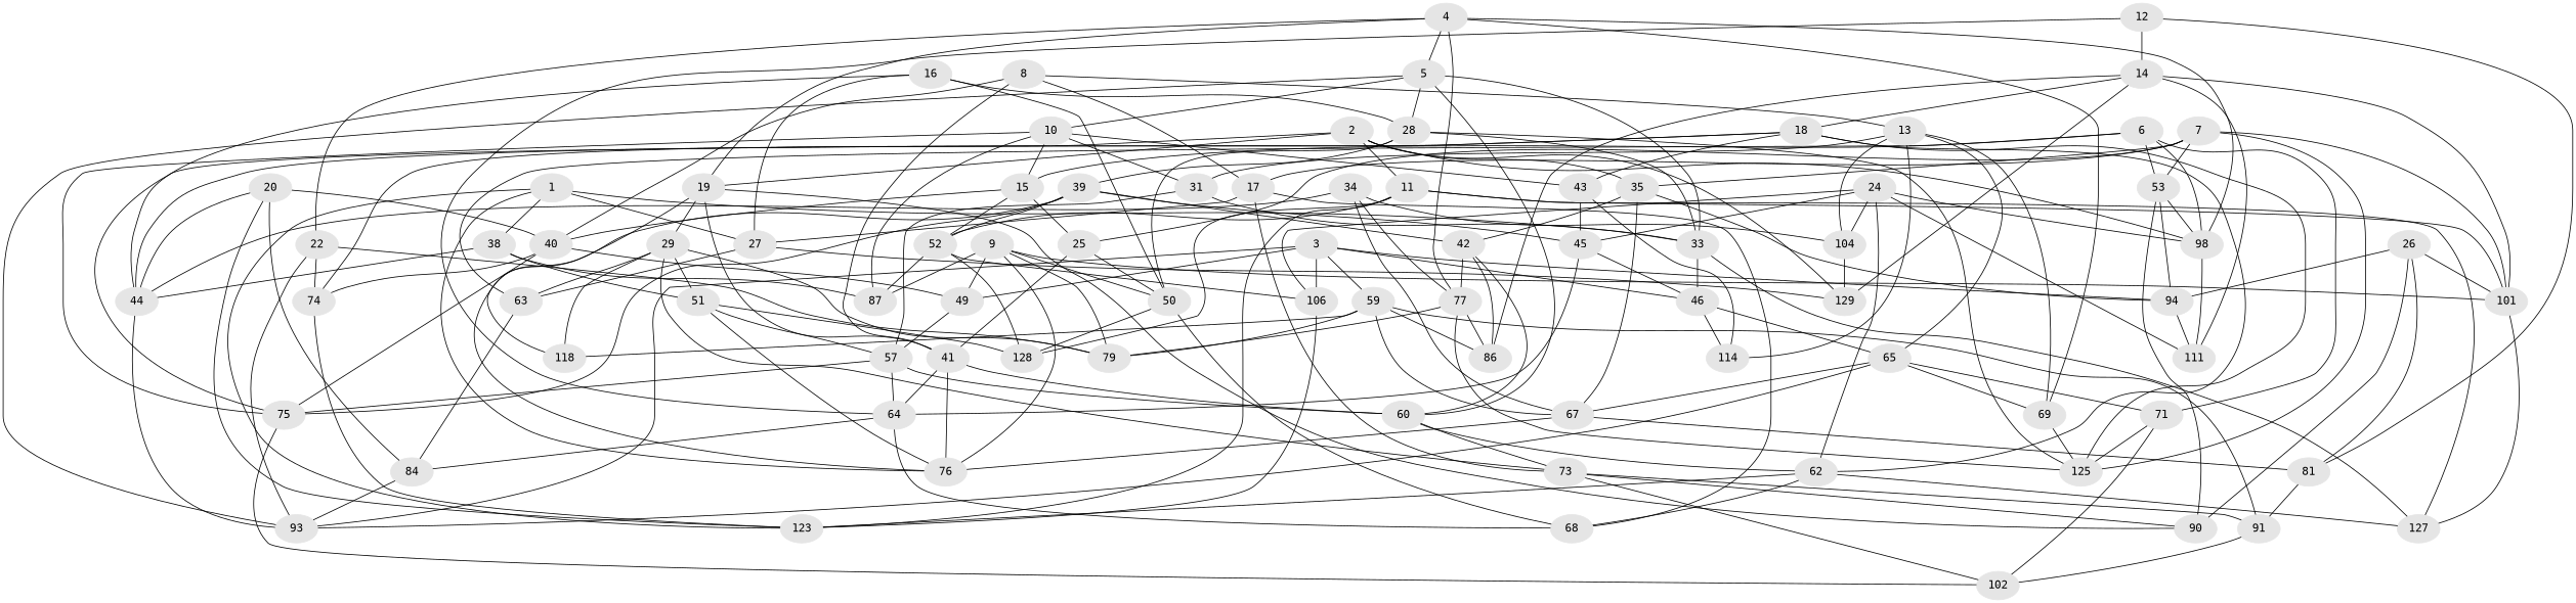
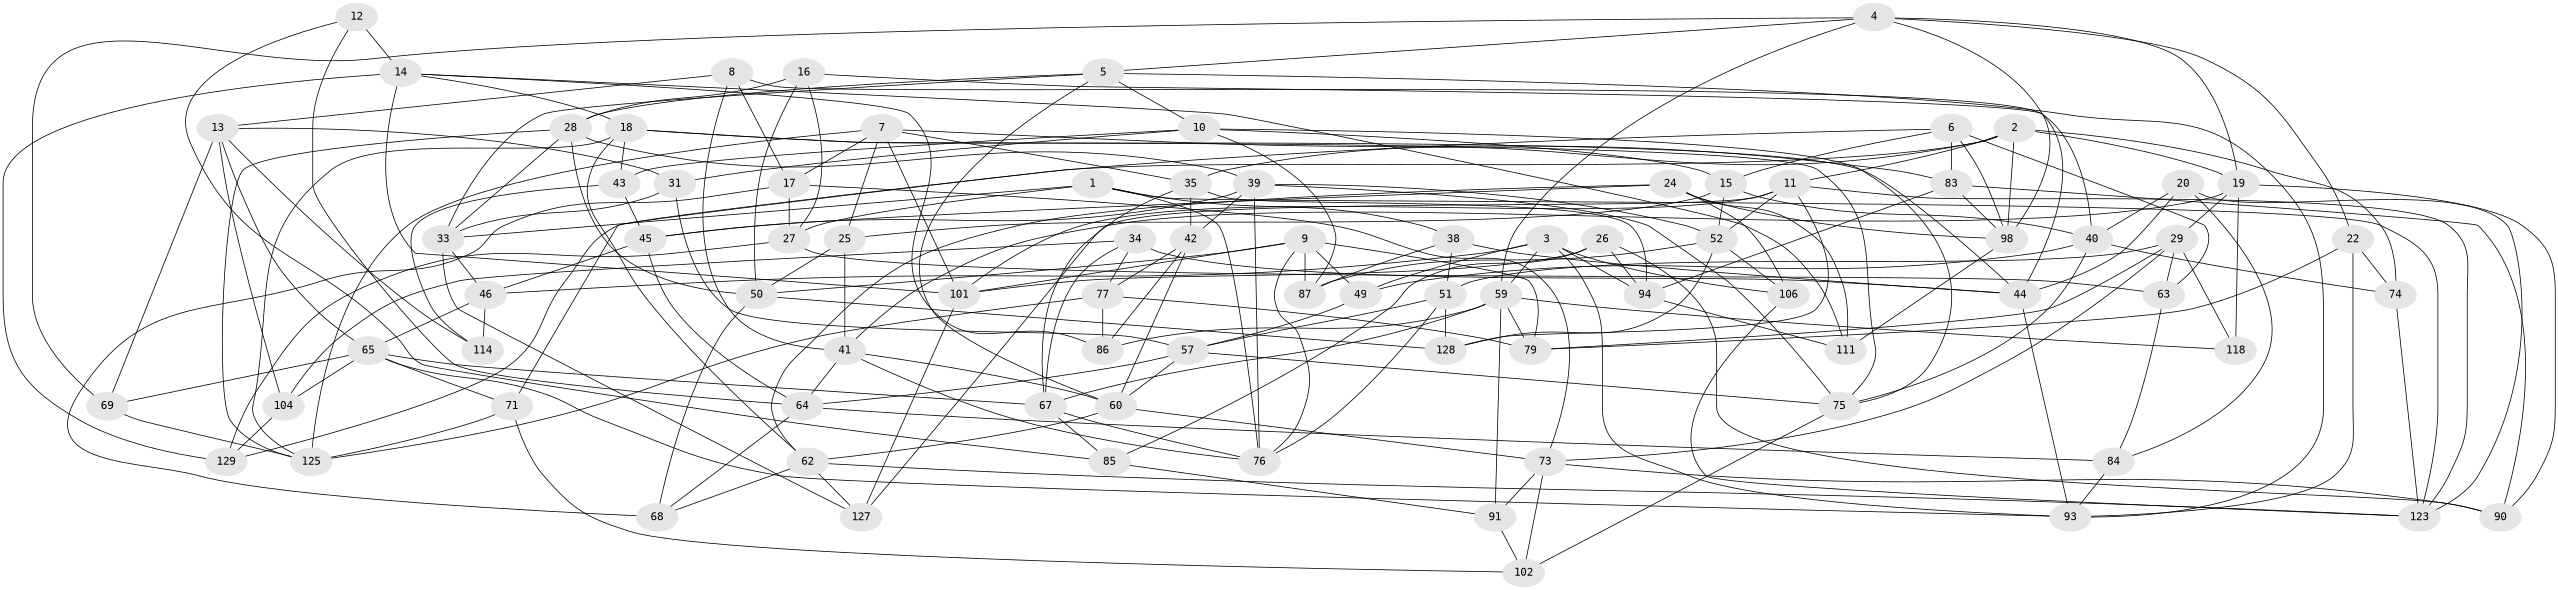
  graph {
    fontname="DejaVu Sans Mono"
    node [color=gray90 fontname="DejaVu Sans Mono" style=filled]
    edge [fontname="DejaVu Sans Mono"]
    1 [super="+70"]
    27 [super="+105"]
    33 [super="+48"]
    38 [super="+56"]
    76 [super="+112"]
    123 [super="+124"]
    n7 [label=129]
    63
    46 [super="+116"]
    127
    87
    44 [super="+122"]
    51 [super="+121"]
    2 [super="+88"]
    11 [super="+36"]
    19 [super="+97"]
    35 [super="+119"]
    74
    98 [super="+132"]
    101 [super="+130"]
    52 [super="+61"]
    128
    90
    41 [super="+54"]
    29 [super="+66"]
    118
    94 [super="+135"]
    67 [super="+100"]
    42 [super="+110"]
    111
    3 [super="+89"]
    49
    59 [super="+96"]
    93 [super="+113"]
    106
    65 [super="+129"]
    114
    57 [super="+72"]
    79
    86
    91
    4 [super="+95"]
    5 [super="+37"]
    22
    69
    77 [super="+80"]
    10 [super="+131"]
    28 [super="+53"]
    60 [super="+81"]
    125
    15 [super="+117"]
    31
    43
    75 [super="+78"]
    50 [super="+55"]
    39 [super="+126"]
    73 [super="+99"]
    62 [super="+133"]
    6 [super="+32"]
    71 [super="+134"]
-   83 [label=53]
+   83
    25
    40 [super="+120"]
    84
    102
    7 [super="+30"]
    17 [super="+103"]
    68
    8 [super="+58"]
    13 [super="+108"]
    104
    64 [super="+115"]
    9 [super="+47"]
    45 [super="+92"]
    14 [super="+23"]
    18 [super="+21"]
    12
-   85 [label=81]
+   85
    16
    20
    24 [super="+82"]
    26
    34
    1 -- 27 [weight=2]
    1 -- 33
    1 -- 38
    1 -- 76
    1 -- 123
    27 -- n7
    27 -- 63
    33 -- 46
    33 -- 127
    38 -- 87
    38 -- 44
    38 -- 51 [weight=2]
    63 -- 84
    46 -- 65
    46 -- 114
    44 -- 93
    51 -- 76
    51 -- 128
    51 -- 57
    2 -- n7
    2 -- 11
    2 -- 19
    2 -- 35
    2 -- 74
    2 -- 98
    11 -- 123
    11 -- 127
    11 -- 101
    11 -- 52
    11 -- 128
    19 -- 90
    19 -- 41
    19 -- 29
    19 -- 118
    35 -- 94
    35 -- 67
    35 -- 42 [weight=2]
    74 -- 123
    98 -- 111
    101 -- 127
    52 -- 87
    52 -- 128
    52 -- 106
    41 -- 76
    41 -- 60
    41 -- 64
    29 -- 63
    29 -- 51
    29 -- 118
    29 -- 79
    29 -- 73
    94 -- 111
    67 -- 76
    67 -- 85
    42 -- 86
    42 -- 77
    42 -- 60
    3 -- 46
    3 -- 94
    3 -- 49
    3 -- 59
    3 -- 93
    3 -- 106
    49 -- 57
    59 -- 118
    59 -- 67
    59 -- 79
    59 -- 86
    59 -- 91
    106 -- 123
    65 -- 67
    65 -- 93
    65 -- 69
    65 -- 71
    57 -- 60
    57 -- 75
    57 -- 64
    91 -- 102
    4 -- 19
    4 -- 98
    4 -- 5
    4 -- 22
    4 -- 69
-   4 -- 77
+   4 -- 59
    5 -- 33
    5 -- 93
    5 -- 10
    5 -- 28
    5 -- 60
    22 -- 74
    22 -- 93
    22 -- 79
    69 -- 125
    77 -- 79
    77 -- 86
    77 -- 125
    10 -- 87
    10 -- 15
    10 -- 31
    10 -- 43
    10 -- 75
    28 -- 33
    28 -- 125
    28 -- 50
    28 -- 39
    60 -- 73
    60 -- 62
    15 -- 52
    15 -- 25
    15 -- 40
    31 -- 33
    31 -- 57
    43 -- 114
    43 -- 45
    75 -- 102
    50 -- 128
    50 -- 68
    39 -- 76
    39 -- 52
    39 -- 42
    39 -- 75
    39 -- 45
    73 -- 90
    73 -- 91
    73 -- 102
    62 -- 123
    62 -- 127
    62 -- 68
    6 -- 63
    6 -- 98
    6 -- 15
    6 -- 71
    6 -- 83
    71 -- 125
    71 -- 102
    83 -- 98
    83 -- 90
    83 -- 94
    25 -- 41
    25 -- 50
    40 -- 74
    40 -- 49
    40 -- 75
    84 -- 93
    7 -- 35
    7 -- 101
    7 -- 125
    7 -- 83
    7 -- 25
    7 -- 17
    17 -- 27
    17 -- 73
    17 -- 68
    8 -- 41
    8 -- 40
    8 -- 17
    8 -- 13
    13 -- 65
    13 -- 114
    13 -- 69
    13 -- 31
    13 -- 104
    104 -- n7
    64 -- 84
    64 -- 68
    9 -- 76
    9 -- 87
    9 -- 101
    9 -- 49
    9 -- 79
    9 -- 50
    45 -- 46 [weight=2]
    45 -- 64
    14 -- n7
    14 -- 101
    14 -- 111
    14 -- 86
    14 -- 18
    18 -- 44
    18 -- 125
    18 -- 43
    18 -- 75
    18 -- 62
    12 -- 64
    12 -- 14 [weight=2]
    12 -- 85
    85 -- 91
    16 -- 27
    16 -- 44
    16 -- 28
    16 -- 50
    20 -- 123
    20 -- 44
    20 -- 40
    20 -- 84
    24 -- 98
    24 -- 111
    24 -- 106
    24 -- 62
-   24 -- 104
+   65 -- 104
    24 -- 45
    26 -- 101
    26 -- 90
    26 -- 94
    26 -- 85
    34 -- 44
    34 -- 67
    34 -- 77
    34 -- 104
  }
